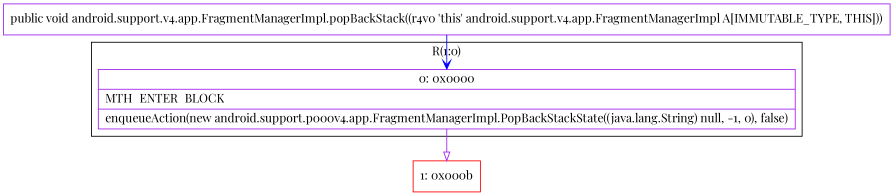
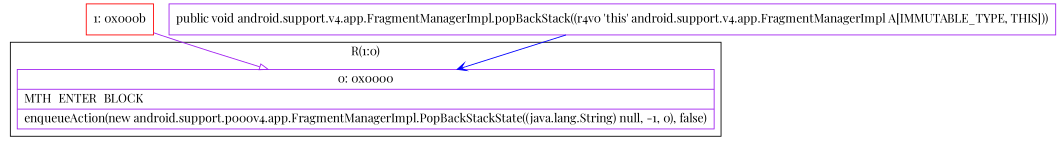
  digraph {
    fontname="Playfair Display"
    node [color=purple shape=record fontname="Playfair Display"]
    edge [fontname="Playfair Display"]
    n1 [label="{0\:\ 0x0000|MTH_ENTER_BLOCK\l|enqueueAction(new android.support.p000v4.app.FragmentManagerImpl.PopBackStackState((java.lang.String) null, \-1, 0), false)\l}"]
    n2 [color=red label="{1\:\ 0x000b}"]
    n3 [label="{public void android.support.v4.app.FragmentManagerImpl.popBackStack((r4v0 'this' android.support.v4.app.FragmentManagerImpl A[IMMUTABLE_TYPE, THIS])) }"]
    subgraph cluster_1 {
      label="R(1:0)"
      n1
    }
-   n1 -> n2 [color=purple arrowhead=onormal]
+   n2 -> n1 [color=purple arrowhead=onormal]
    n3 -> n1 [color=blue arrowhead=vee]
  }
